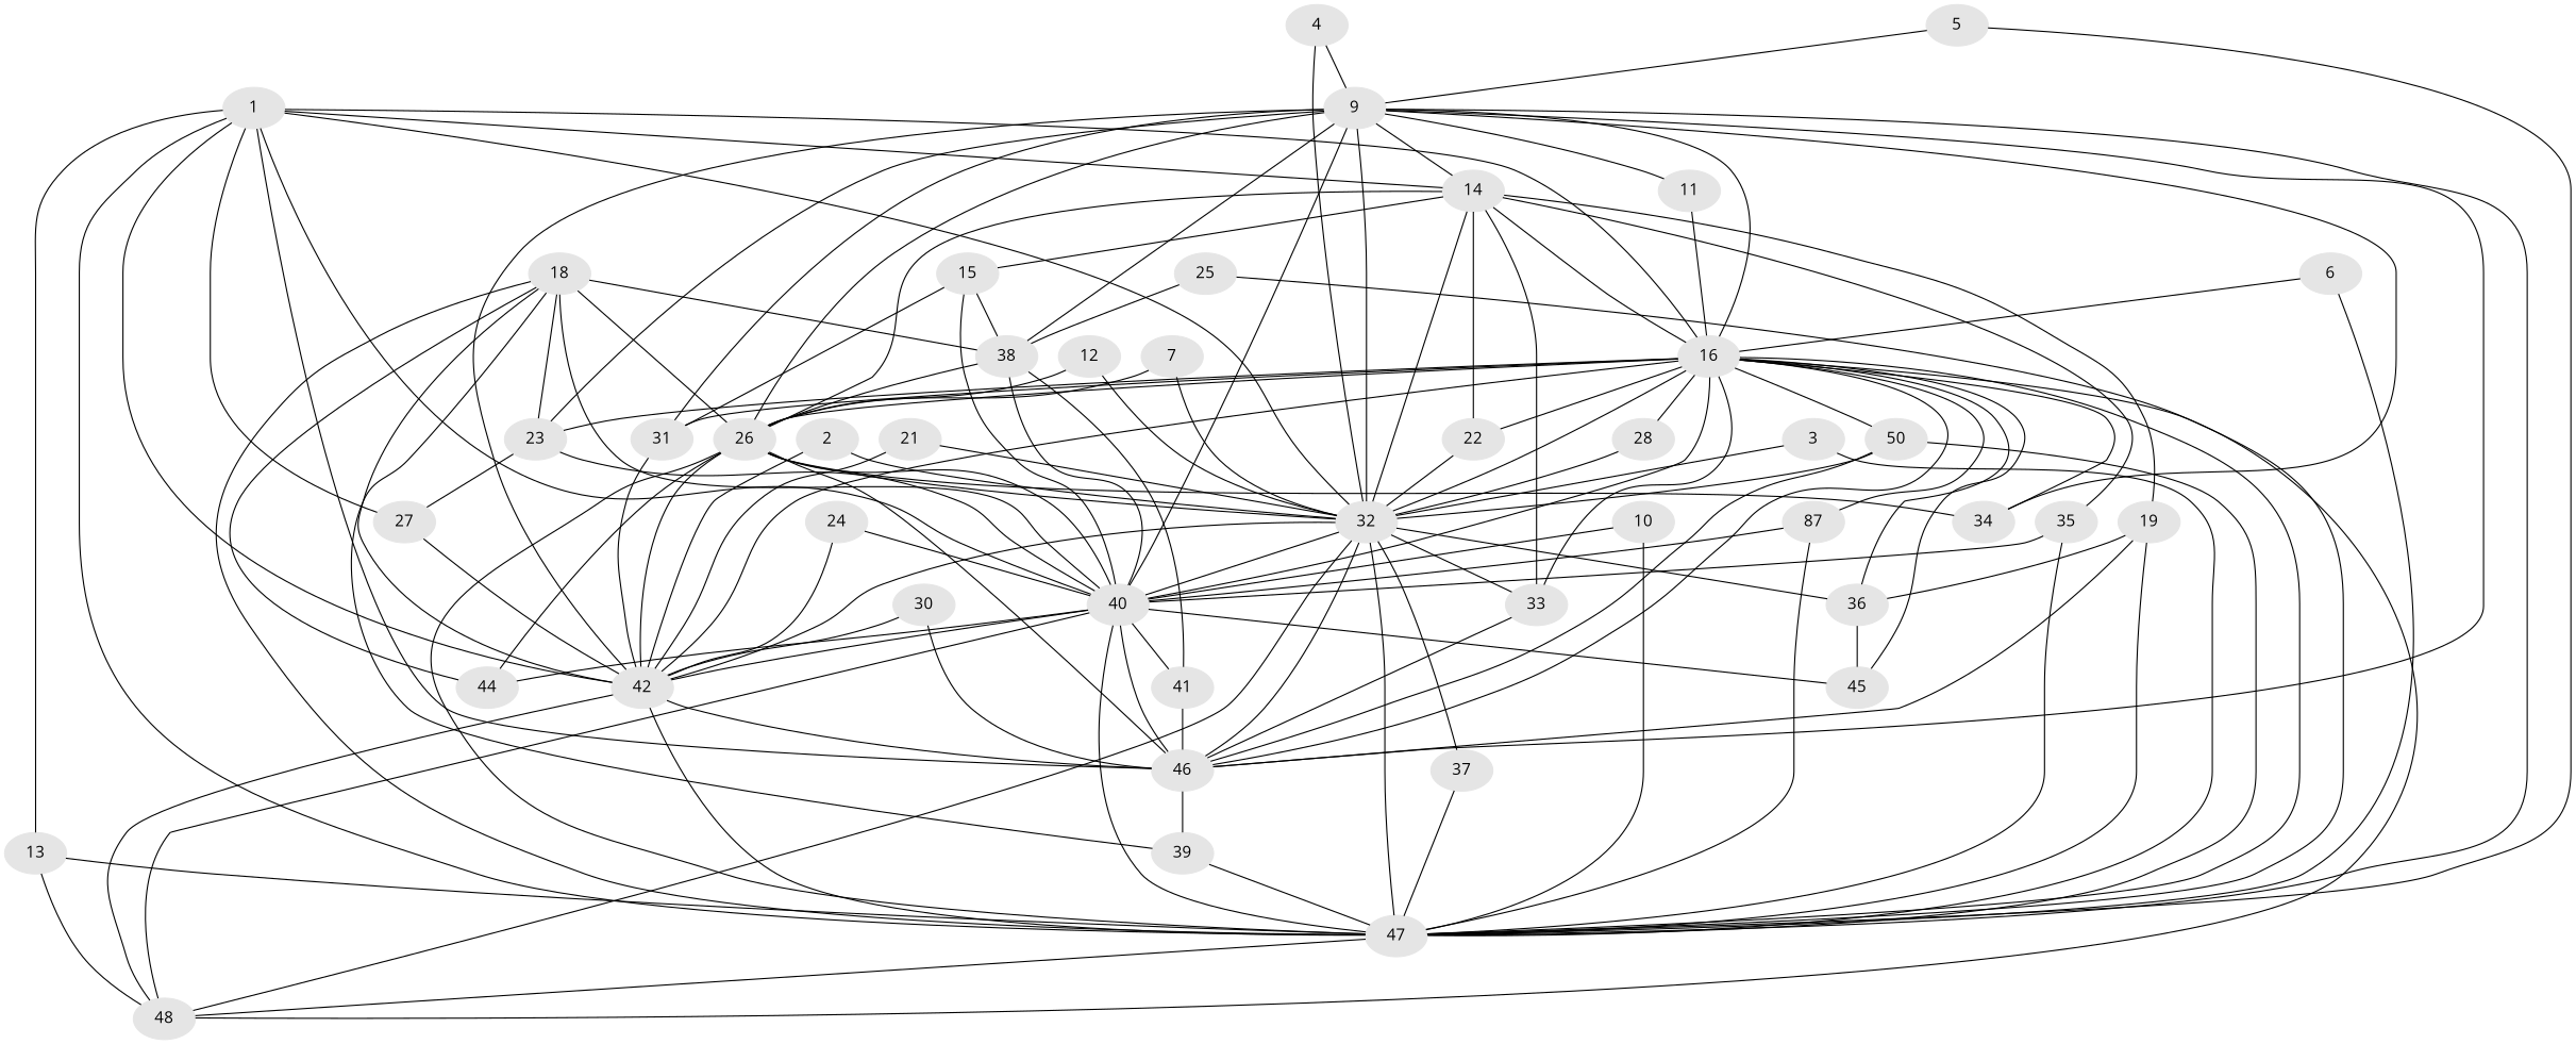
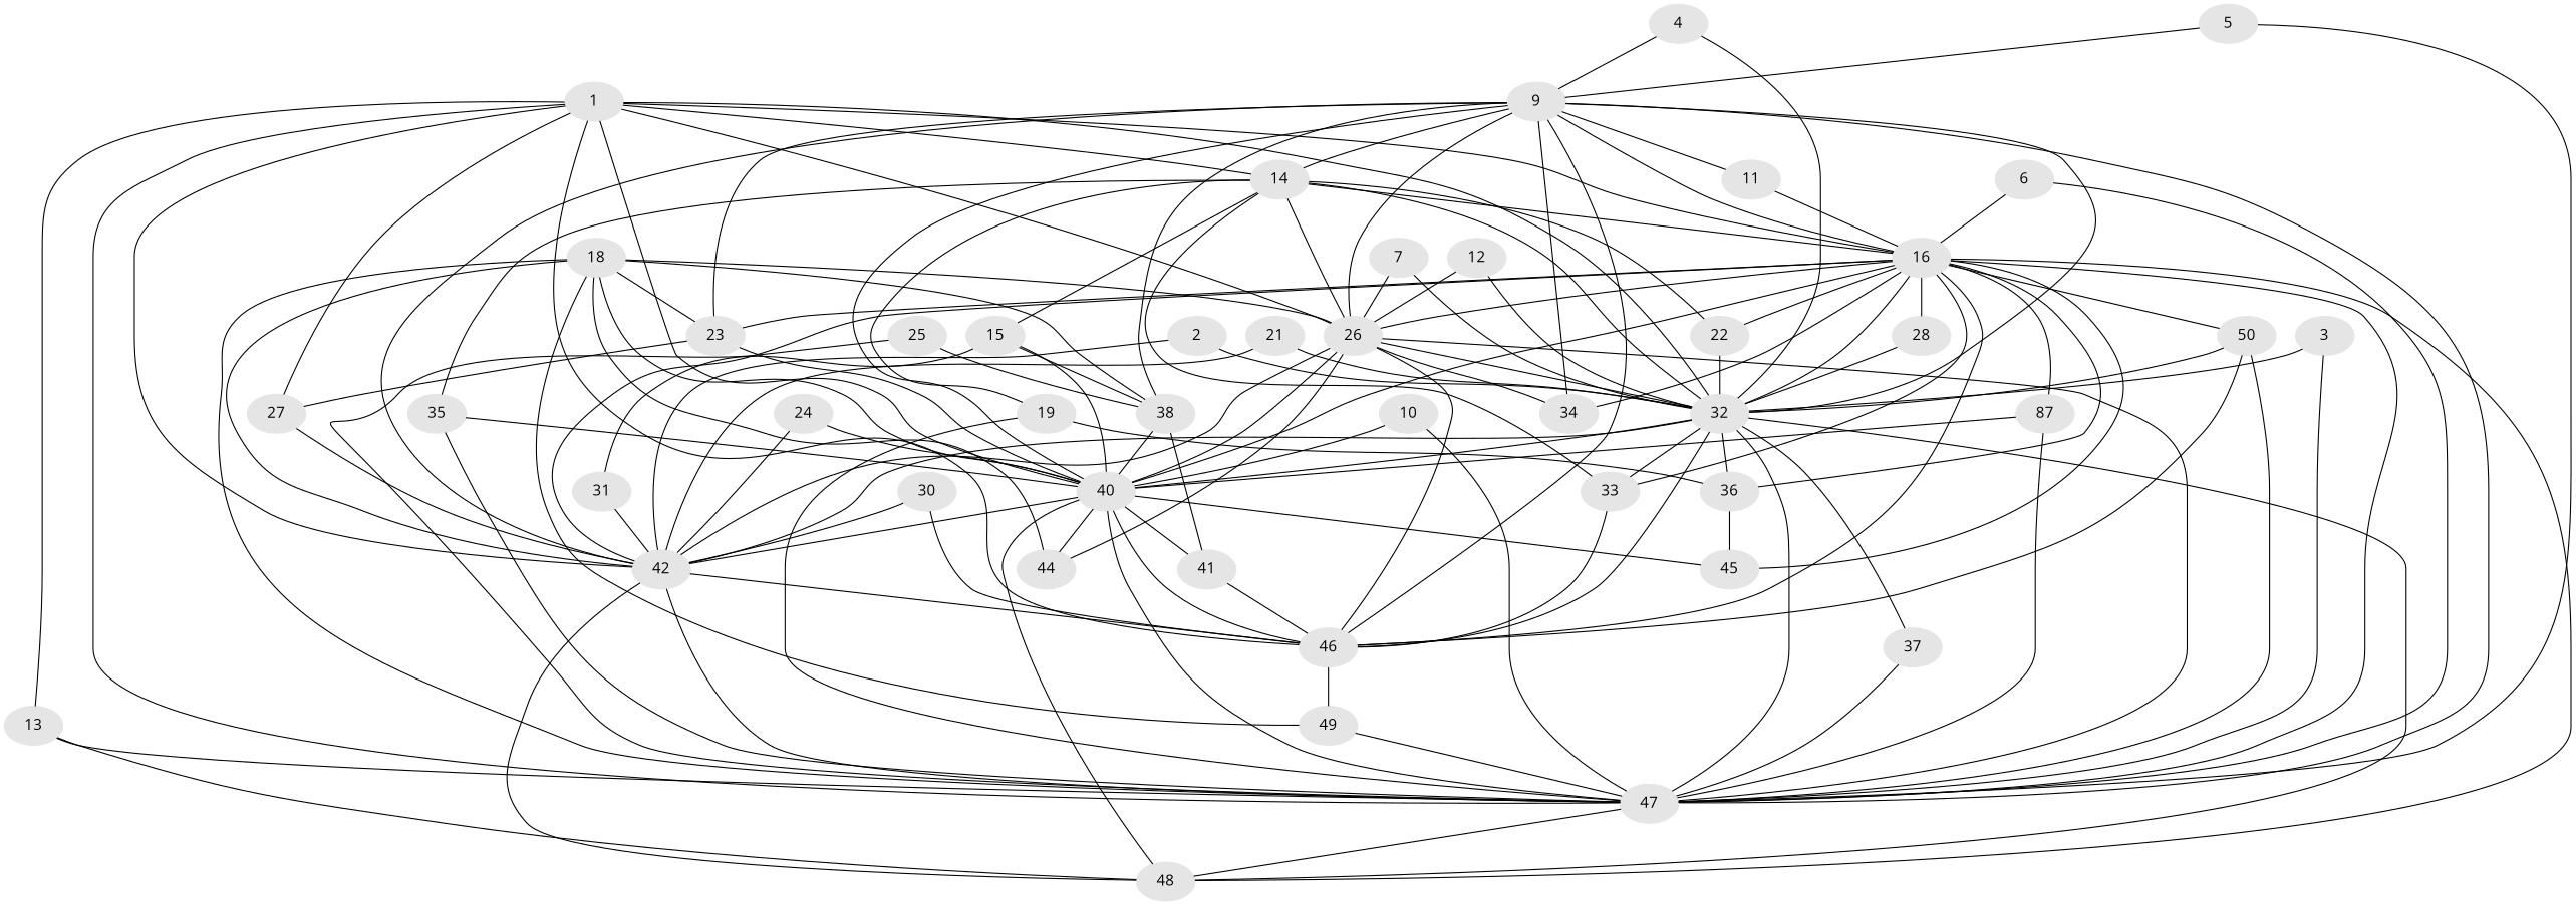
  graph {
    fontname="Open Sans"
    node [color=gray90 fontname="Open Sans" style=filled]
    edge [fontname="Open Sans" weight=1.0]
    1
    13
    14
    16
    26
    27
    32
    40
    42
    46
    47
    9
    11
    23
    31
    34
    38
    48
    22
    15
    19
    33
    35
    n24 [label=87]
    n25 [label=50]
    28
    36
    45
    44
    37
    41
-   39
+   39 [label=49]
    2
    3
    4
    5
    6
    7
    10
    12
    18
    21
    24
    25
    30
    1 -- 13
    1 -- 14
    1 -- 16 [weight=2.0]
-   38 -- 26 [weight=2.0]
+   1 -- 26 [weight=2.0]
    1 -- 27 [weight=2.0]
    1 -- 32 [weight=2.0]
    1 -- 40 [weight=2.0]
    1 -- 42 [weight=2.0]
    1 -- 46 [weight=2.0]
    1 -- 47 [weight=2.0]
    13 -- 47
    13 -- 48
    14 -- 16
    14 -- 26
    14 -- 32
    14 -- 22 [weight=2.0]
    14 -- 15
    14 -- 19
    14 -- 33
    14 -- 35
    16 -- 26
    16 -- 32
    16 -- 40
    16 -- 42
    16 -- 46
    16 -- 47
    16 -- 23
-   16 -- 31
    16 -- 34
    16 -- 48
    16 -- 22
    16 -- 33
    16 -- n24
    16 -- n25
    16 -- 28 [weight=3.0]
    16 -- 36 [weight=2.0]
    16 -- 45
    26 -- 32
    26 -- 40
    26 -- 42
    26 -- 46
    26 -- 47 [weight=2.0]
    26 -- 34
    26 -- 44
    27 -- 42
    32 -- 40
    32 -- 42
    32 -- 46
    32 -- 47 [weight=2.0]
    32 -- 48
    32 -- 33
    32 -- 36
    32 -- 37
    40 -- 42
    40 -- 46
    40 -- 47
    40 -- 48
    40 -- 45
    40 -- 44
    40 -- 41
    42 -- 46
    42 -- 47
    42 -- 48
    46 -- 39
    47 -- 48
    9 -- 14
    9 -- 16
    9 -- 26
    9 -- 32
    9 -- 40
    9 -- 42
    9 -- 46
    9 -- 47
    9 -- 11
    9 -- 23
-   9 -- 31
    9 -- 34
    9 -- 38 [weight=2.0]
    11 -- 16
    23 -- 27
    23 -- 40
    31 -- 42
    38 -- 40
    38 -- 41
    22 -- 32
    15 -- 40
    15 -- 31
    15 -- 38
-   19 -- 46
    19 -- 47
    19 -- 36
    33 -- 46
    35 -- 40
    35 -- 47
    n24 -- 40
    n24 -- 47
    n25 -- 32
    n25 -- 46
    n25 -- 47
    28 -- 32 [weight=2.0]
    36 -- 45
    37 -- 47
    41 -- 46
    39 -- 47
    2 -- 32
    2 -- 42
    3 -- 32
    3 -- 47
    4 -- 32
    4 -- 9
    5 -- 47
    5 -- 9
    6 -- 16
    6 -- 47
    7 -- 26
    7 -- 32
    10 -- 40
    10 -- 47
    12 -- 26
    12 -- 32
    18 -- 26
    18 -- 40
    18 -- 42
    18 -- 47
    18 -- 23 [weight=2.0]
    18 -- 38
    18 -- 44
    18 -- 39
    21 -- 32
    21 -- 42
    24 -- 40
    24 -- 42
    25 -- 47
    25 -- 38
    30 -- 42
    30 -- 46
  }
